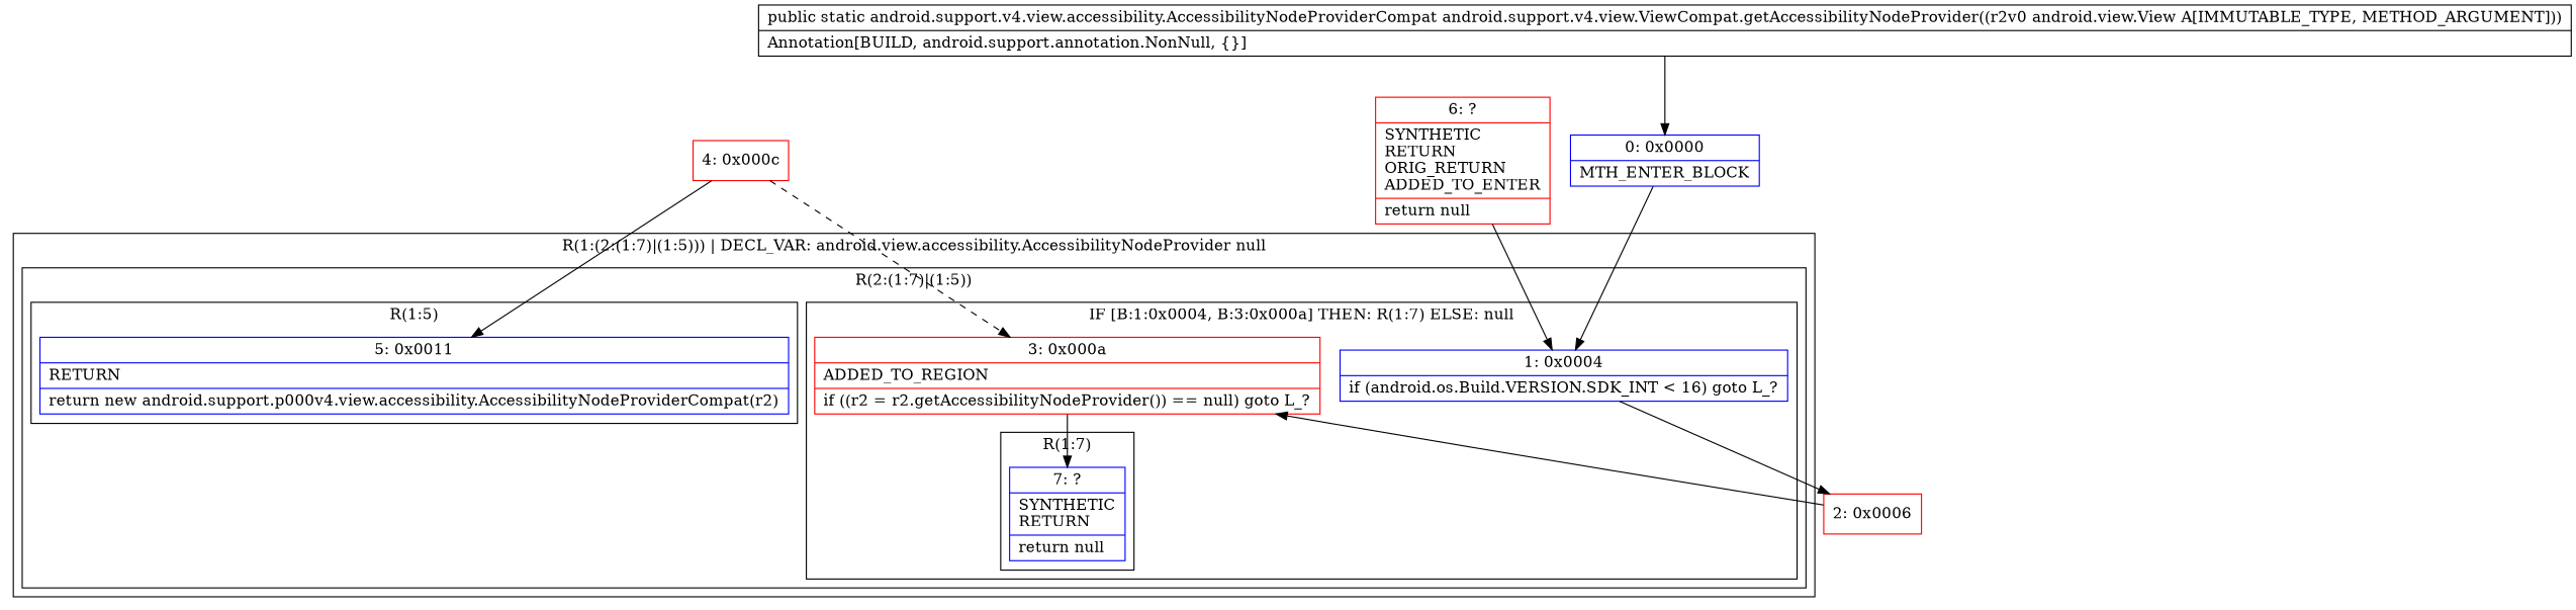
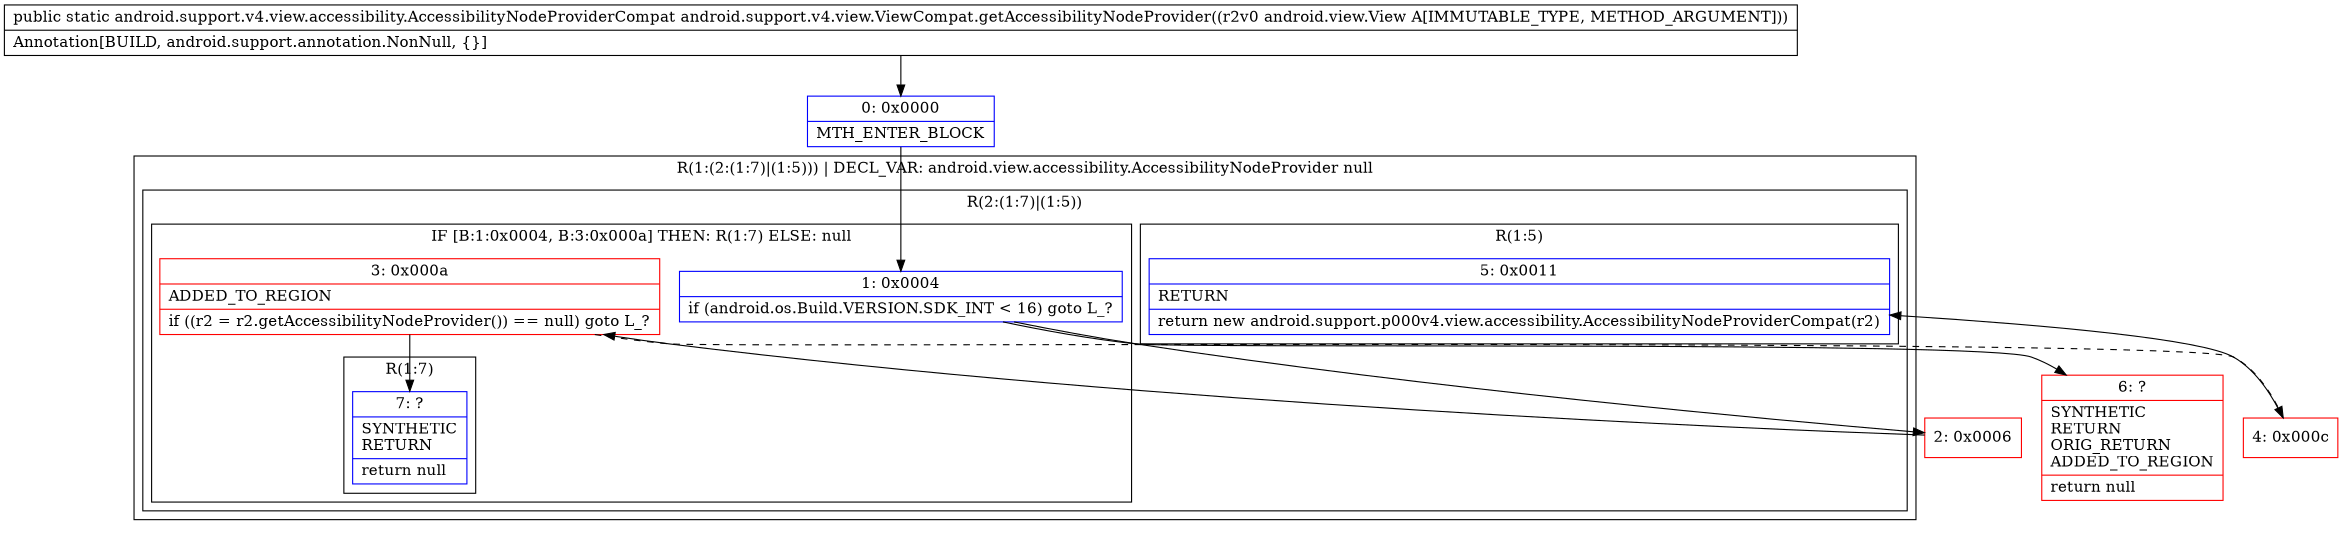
  digraph {
    node [color=blue shape=record]
    n1 [label="{7\:\ ?|SYNTHETIC\lRETURN\l|return null\l}"]
    n2 [label="{1\:\ 0x0004|if (android.os.Build.VERSION.SDK_INT \< 16) goto L_?\l}"]
    n3 [color=red label="{3\:\ 0x000a|ADDED_TO_REGION\l|if ((r2 = r2.getAccessibilityNodeProvider()) == null) goto L_?\l}"]
    n4 [label="{5\:\ 0x0011|RETURN\l|return new android.support.p000v4.view.accessibility.AccessibilityNodeProviderCompat(r2)\l}"]
    n5 [color=red label="{2\:\ 0x0006}"]
-   n6 [color=red label="{6\:\ ?|SYNTHETIC\lRETURN\lORIG_RETURN\lADDED_TO_ENTER\l|return null\l}"]
+   n6 [color=red label="{6\:\ ?|SYNTHETIC\lRETURN\lORIG_RETURN\lADDED_TO_REGION\l|return null\l}"]
    n7 [color=red label="{4\:\ 0x000c}"]
    n8 [label="{0\:\ 0x0000|MTH_ENTER_BLOCK\l}"]
    n9 [label="{public static android.support.v4.view.accessibility.AccessibilityNodeProviderCompat android.support.v4.view.ViewCompat.getAccessibilityNodeProvider((r2v0 android.view.View A[IMMUTABLE_TYPE, METHOD_ARGUMENT]))  | Annotation[BUILD, android.support.annotation.NonNull, \{\}]\l}" color=""]
    subgraph cluster_1 {
      label="R(1:(2:(1:7)|(1:5))) | DECL_VAR: android.view.accessibility.AccessibilityNodeProvider null\l"
      subgraph cluster_2 {
        label="R(2:(1:7)|(1:5))"
        subgraph cluster_3 {
          label="IF [B:1:0x0004, B:3:0x000a] THEN: R(1:7) ELSE: null"
          n2
          n3
          subgraph cluster_4 {
            label="R(1:7)"
            n1
          }
        }
        subgraph cluster_5 {
          label="R(1:5)"
          n4
        }
      }
    }
    n2 -> n5 [style=solid]
-   n6 -> n2
+   n2 -> n6
    n3 -> n1
-   n7 -> n3 [style=dashed]
+   n3 -> n7 [style=dashed]
    n5 -> n3
    n7 -> n4
    n8 -> n2
    n9 -> n8
  }
